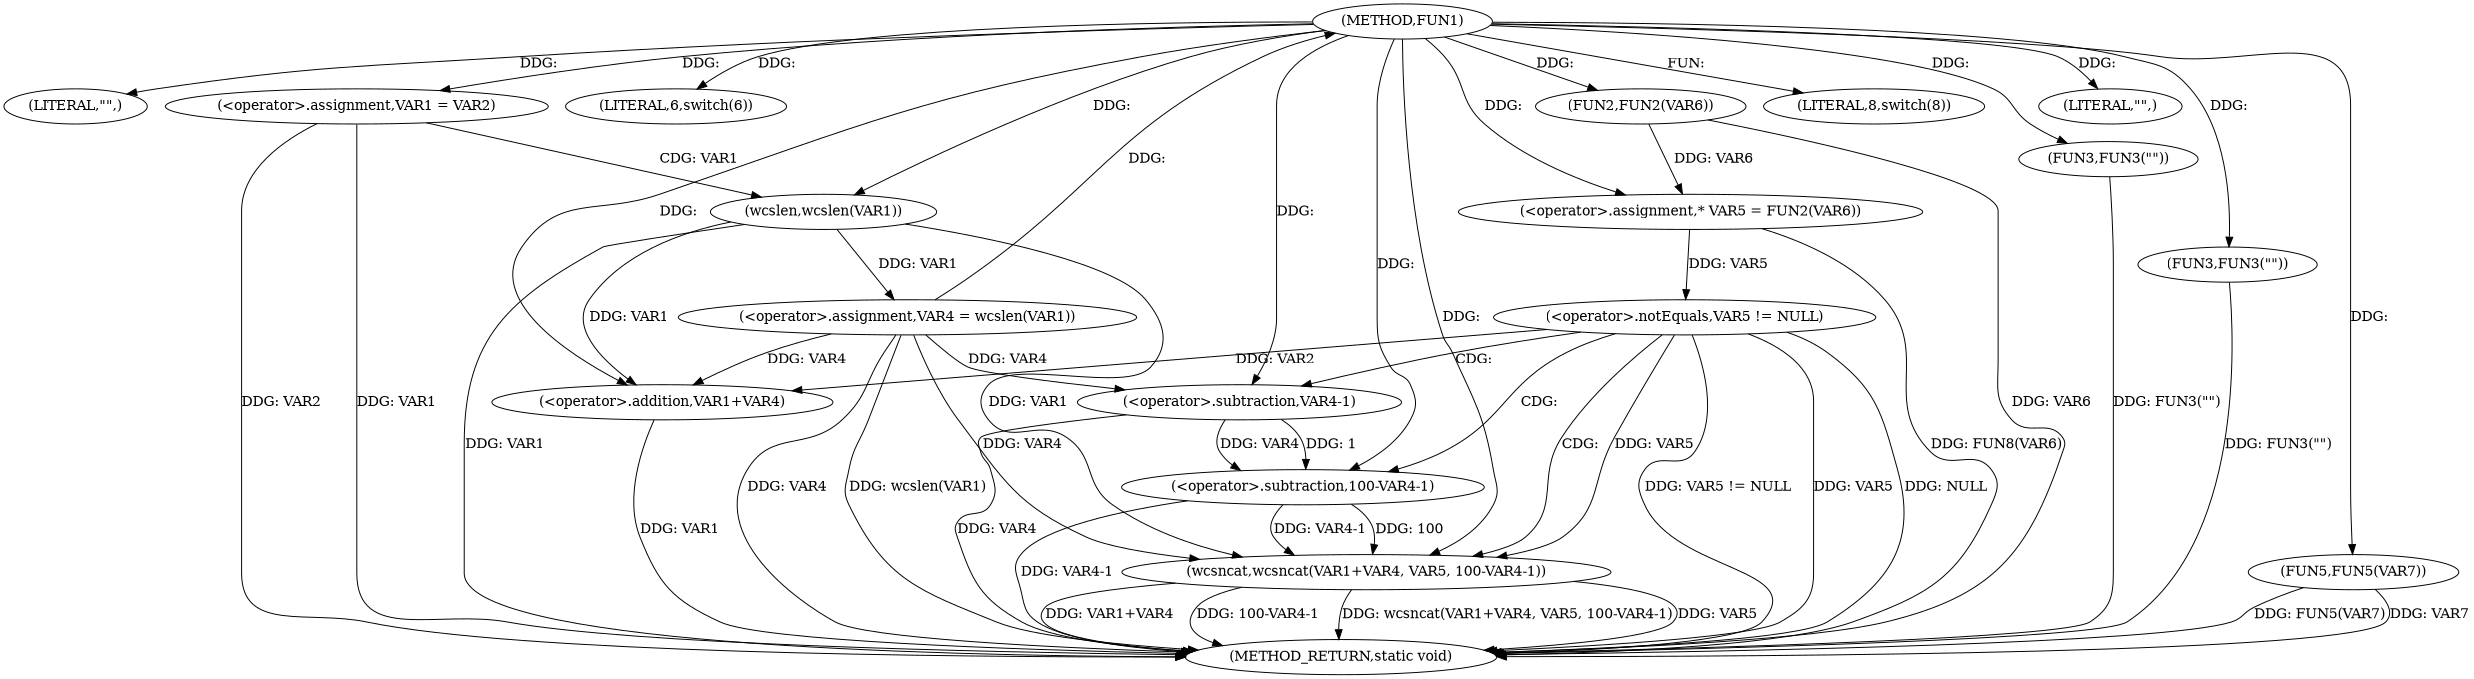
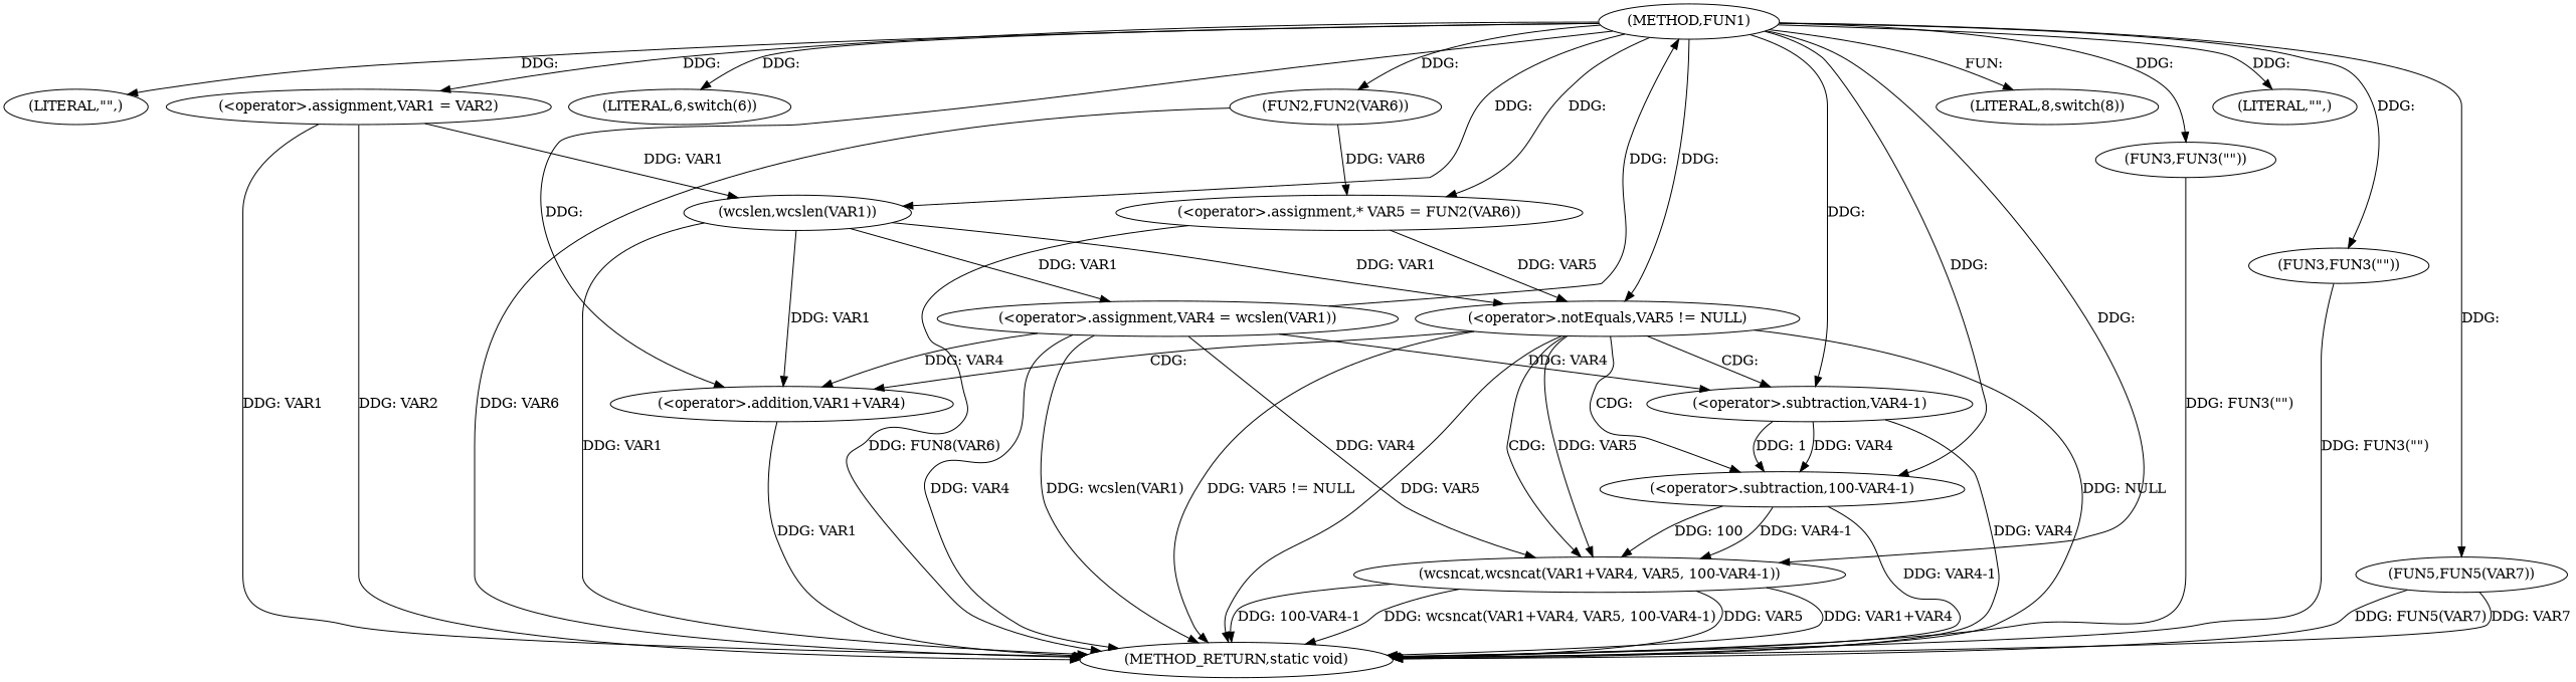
  digraph {
    n1 [label="(METHOD,FUN1)"]
    n2 [label="(LITERAL,\"\",)"]
    n3 [label="(<operator>.assignment,VAR1 = VAR2)"]
    n4 [label="(LITERAL,6,switch(6))"]
    n5 [label="(wcslen,wcslen(VAR1))"]
    n6 [label="(<operator>.assignment,* VAR5 = FUN2(VAR6))"]
    n7 [label="(FUN2,FUN2(VAR6))"]
    n8 [label="(<operator>.notEquals,VAR5 != NULL)"]
    n9 [label="(wcsncat,wcsncat(VAR1+VAR4, VAR5, 100-VAR4-1))"]
    n10 [label="(<operator>.addition,VAR1+VAR4)"]
    n11 [label="(<operator>.subtraction,100-VAR4-1)"]
    n12 [label="(<operator>.subtraction,VAR4-1)"]
    n13 [label="(FUN3,FUN3(\"\"))"]
    n14 [label="(LITERAL,8,switch(8))"]
    n15 [label="(FUN3,FUN3(\"\"))"]
    n16 [label="(LITERAL,\"\",)"]
    n17 [label="(FUN5,FUN5(VAR7))"]
    n18 [label="(METHOD_RETURN,static void)"]
    n19 [label="(<operator>.assignment,VAR4 = wcslen(VAR1))"]
    n1 -> n2 [label="DDG: "]
    n1 -> n3 [label="DDG: "]
    n1 -> n4 [label="DDG: "]
    n1 -> n5 [label="DDG: "]
    n1 -> n6 [label="DDG: "]
    n1 -> n7 [label="DDG: "]
+   n1 -> n8 [label="DDG: "]
    n1 -> n9 [label="DDG: "]
    n1 -> n10 [label="DDG: "]
    n1 -> n11 [label="DDG: "]
    n1 -> n12 [label="DDG: "]
    n1 -> n13 [label="DDG: "]
    n1 -> n14 [label="FUN: "]
    n1 -> n15 [label="DDG: "]
    n1 -> n16 [label="DDG: "]
    n1 -> n17 [label="DDG: "]
-   n3 -> n5 [label="CDG: VAR1"]
+   n3 -> n5 [label="DDG: VAR1"]
    n3 -> n18 [label="DDG: VAR1"]
    n3 -> n18 [label="DDG: VAR2"]
-   n5 -> n9 [label="DDG: VAR1"]
+   n5 -> n8 [label="DDG: VAR1"]
    n5 -> n10 [label="DDG: VAR1"]
    n5 -> n18 [label="DDG: VAR1"]
    n5 -> n19 [label="DDG: VAR1"]
    n6 -> n8 [label="DDG: VAR5"]
    n6 -> n18 [label="DDG: FUN8(VAR6)"]
    n7 -> n6 [label="DDG: VAR6"]
    n7 -> n18 [label="DDG: VAR6"]
    n8 -> n9 [label="DDG: VAR5"]
    n8 -> n9 [label="CDG: "]
-   n8 -> n10 [label="DDG: VAR2"]
+   n8 -> n10 [label="CDG: "]
    n8 -> n11 [label="CDG: "]
    n8 -> n12 [label="CDG: "]
    n8 -> n18 [label="DDG: NULL"]
    n8 -> n18 [label="DDG: VAR5 != NULL"]
    n8 -> n18 [label="DDG: VAR5"]
    n9 -> n18 [label="DDG: VAR1+VAR4"]
    n9 -> n18 [label="DDG: 100-VAR4-1"]
    n9 -> n18 [label="DDG: wcsncat(VAR1+VAR4, VAR5, 100-VAR4-1)"]
    n9 -> n18 [label="DDG: VAR5"]
    n10 -> n18 [label="DDG: VAR1"]
    n11 -> n9 [label="DDG: 100"]
    n11 -> n9 [label="DDG: VAR4-1"]
    n11 -> n18 [label="DDG: VAR4-1"]
    n12 -> n11 [label="DDG: VAR4"]
    n12 -> n11 [label="DDG: 1"]
    n12 -> n18 [label="DDG: VAR4"]
    n13 -> n18 [label="DDG: FUN3(\"\")"]
    n15 -> n18 [label="DDG: FUN3(\"\")"]
    n17 -> n18 [label="DDG: FUN5(VAR7)"]
    n17 -> n18 [label="DDG: VAR7"]
    n19 -> n1 [label="DDG: "]
    n19 -> n9 [label="DDG: VAR4"]
    n19 -> n10 [label="DDG: VAR4"]
    n19 -> n12 [label="DDG: VAR4"]
    n19 -> n18 [label="DDG: VAR4"]
    n19 -> n18 [label="DDG: wcslen(VAR1)"]
  }
